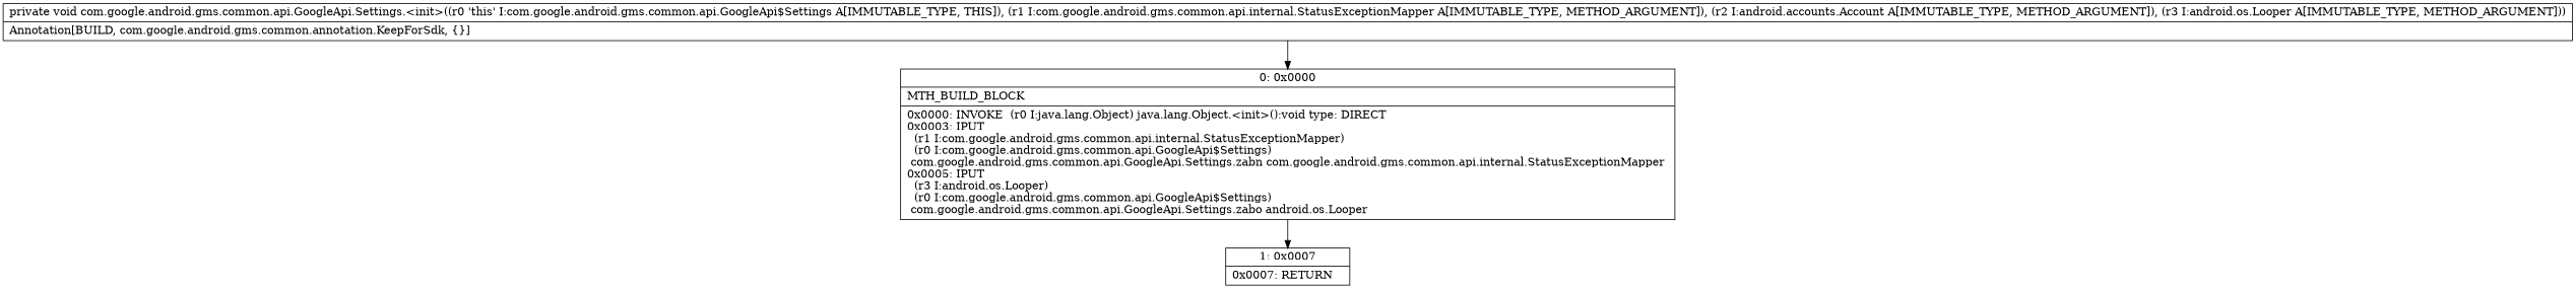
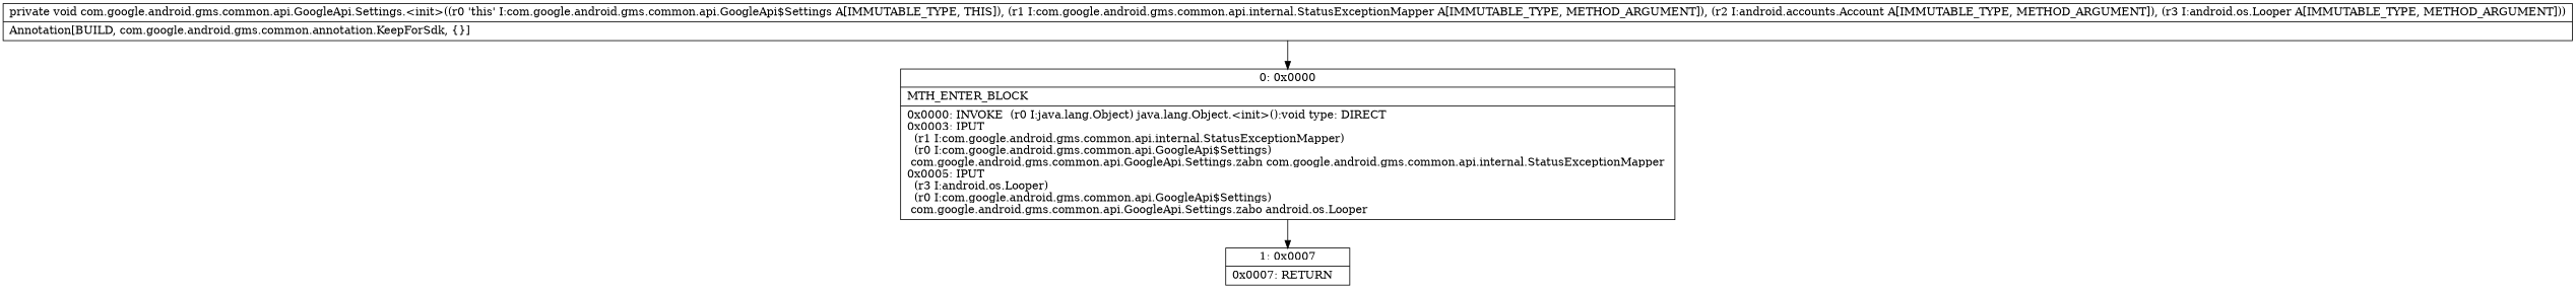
  digraph {
    node [shape=record]
-   n1 [label="{0\:\ 0x0000|MTH_BUILD_BLOCK\l|0x0000: INVOKE  (r0 I:java.lang.Object) java.lang.Object.\<init\>():void type: DIRECT \l0x0003: IPUT  \l  (r1 I:com.google.android.gms.common.api.internal.StatusExceptionMapper)\l  (r0 I:com.google.android.gms.common.api.GoogleApi$Settings)\l com.google.android.gms.common.api.GoogleApi.Settings.zabn com.google.android.gms.common.api.internal.StatusExceptionMapper \l0x0005: IPUT  \l  (r3 I:android.os.Looper)\l  (r0 I:com.google.android.gms.common.api.GoogleApi$Settings)\l com.google.android.gms.common.api.GoogleApi.Settings.zabo android.os.Looper \l}"]
+   n1 [label="{0\:\ 0x0000|MTH_ENTER_BLOCK\l|0x0000: INVOKE  (r0 I:java.lang.Object) java.lang.Object.\<init\>():void type: DIRECT \l0x0003: IPUT  \l  (r1 I:com.google.android.gms.common.api.internal.StatusExceptionMapper)\l  (r0 I:com.google.android.gms.common.api.GoogleApi$Settings)\l com.google.android.gms.common.api.GoogleApi.Settings.zabn com.google.android.gms.common.api.internal.StatusExceptionMapper \l0x0005: IPUT  \l  (r3 I:android.os.Looper)\l  (r0 I:com.google.android.gms.common.api.GoogleApi$Settings)\l com.google.android.gms.common.api.GoogleApi.Settings.zabo android.os.Looper \l}"]
    n2 [label="{1\:\ 0x0007|0x0007: RETURN   \l}"]
    n3 [label="{private void com.google.android.gms.common.api.GoogleApi.Settings.\<init\>((r0 'this' I:com.google.android.gms.common.api.GoogleApi$Settings A[IMMUTABLE_TYPE, THIS]), (r1 I:com.google.android.gms.common.api.internal.StatusExceptionMapper A[IMMUTABLE_TYPE, METHOD_ARGUMENT]), (r2 I:android.accounts.Account A[IMMUTABLE_TYPE, METHOD_ARGUMENT]), (r3 I:android.os.Looper A[IMMUTABLE_TYPE, METHOD_ARGUMENT]))  | Annotation[BUILD, com.google.android.gms.common.annotation.KeepForSdk, \{\}]\l}"]
    n1 -> n2
    n3 -> n1
  }
